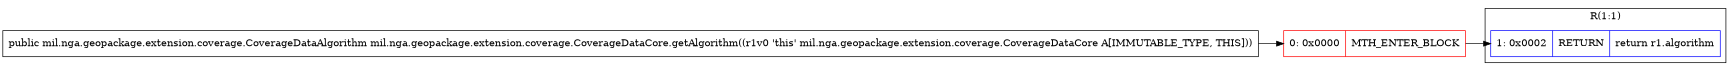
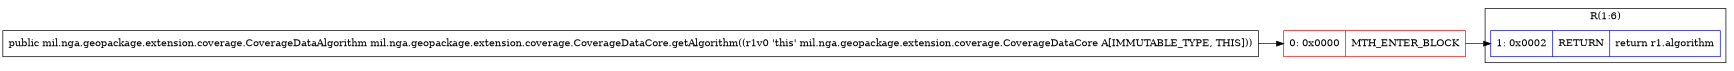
  digraph {
    rankdir=LR
    node [shape=record]
    n1 [color=blue label="{1\:\ 0x0002|RETURN\l|return r1.algorithm\l}"]
    n2 [color=red label="{0\:\ 0x0000|MTH_ENTER_BLOCK\l}"]
    n3 [label="{public mil.nga.geopackage.extension.coverage.CoverageDataAlgorithm mil.nga.geopackage.extension.coverage.CoverageDataCore.getAlgorithm((r1v0 'this' mil.nga.geopackage.extension.coverage.CoverageDataCore A[IMMUTABLE_TYPE, THIS])) }"]
    subgraph cluster_1 {
-     label="R(1:1)"
+     label="R(1:6)"
      n1
    }
    n2 -> n1
    n3 -> n2
  }
